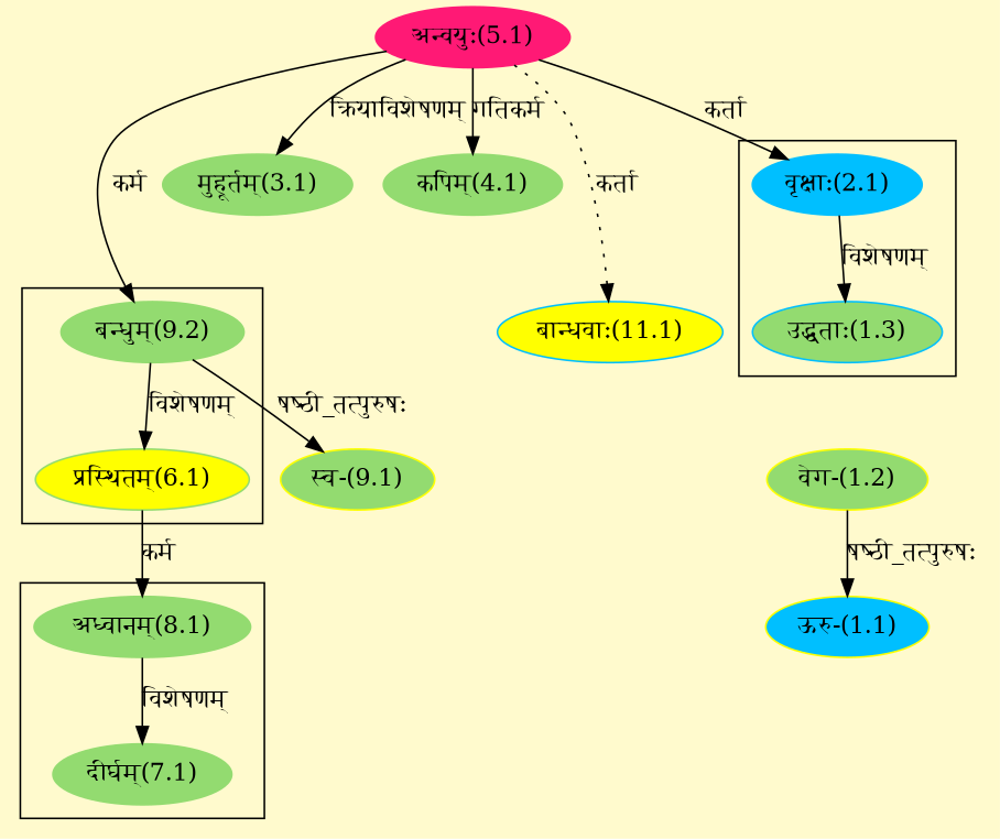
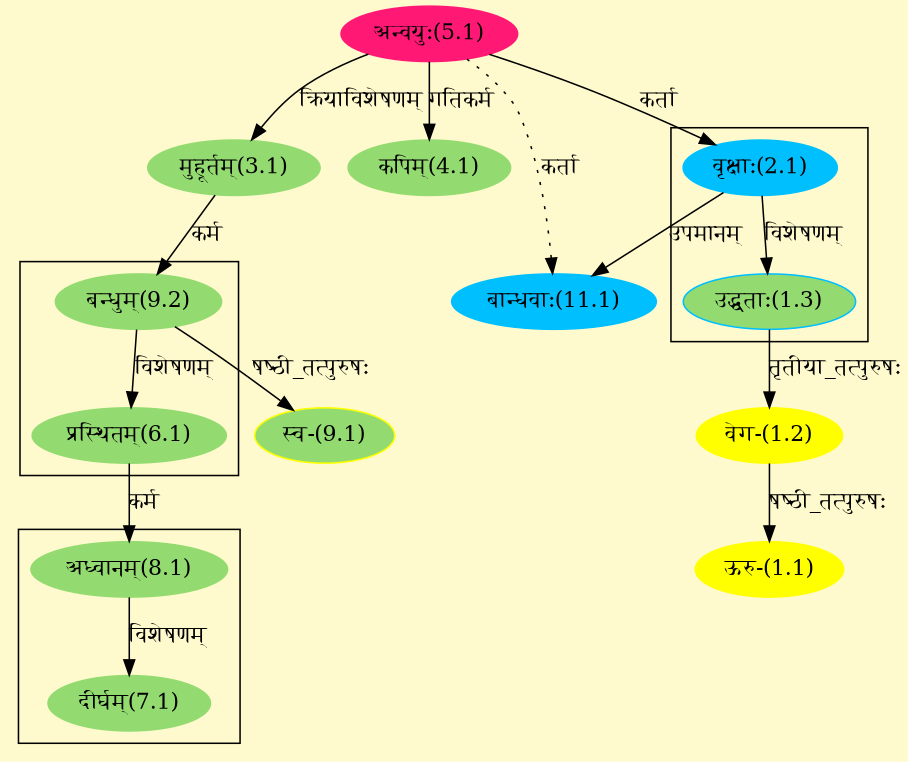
  digraph {
    bgcolor=lemonchiffon1
    compound=true
    rankdir=BT
    node [color="#93DB70" style=filled]
    edge [dir=back]
    n1 [color="#00BFFF" fillcolor="#93DB70" label="उद्धताः(1.3)"]
    n2 [color="#00BFFF" label="वृक्षाः(2.1)"]
-   n3 [label="प्रस्थितम्(6.1)" fillcolor="#FFFF00"]
+   n3 [label="प्रस्थितम्(6.1)"]
    n4 [label="बन्धुम्(9.2)"]
    n5 [label="दीर्घम्(7.1)"]
    n6 [label="अध्वानम्(8.1)"]
    n7 [color="#FF1975" label="अन्वयुः(5.1)"]
-   n8 [color="#FFFF00" label="ऊरु-(1.1)" fillcolor="#00BFFF"]
-   n9 [color="#FFFF00" label="वेग-(1.2)" fillcolor="#93DB70"]
+   n8 [color="#FFFF00" label="ऊरु-(1.1)"]
+   n9 [color="#FFFF00" label="वेग-(1.2)"]
    n10 [label="मुहूर्तम्(3.1)"]
    n11 [label="कपिम्(4.1)"]
    n12 [color="#FFFF00" fillcolor="#93DB70" label="स्व-(9.1)"]
-   n13 [color="#00BFFF" label="बान्धवाः(11.1)" fillcolor="#FFFF00"]
+   n13 [color="#00BFFF" label="बान्धवाः(11.1)"]
    subgraph cluster_1 {
      n1
      n2
    }
    subgraph cluster_2 {
      n3
      n4
    }
    subgraph cluster_3 {
      n5
      n6
    }
    n1 -> n2 [label="विशेषणम्"]
    n2 -> n7 [label="कर्ता"]
    n3 -> n4 [label="विशेषणम्"]
-   n4 -> n7 [label="कर्म"]
+   n4 -> n10 [label="कर्म"]
    n5 -> n6 [label="विशेषणम्"]
    n6 -> n3 [label="कर्म"]
    n8 -> n9 [label="षष्ठी_तत्पुरुषः"]
+   n9 -> n1 [label="तृतीया_तत्पुरुषः"]
    n10 -> n7 [label="क्रियाविशेषणम्"]
    n11 -> n7 [label="गतिकर्म"]
    n12 -> n4 [label="षष्ठी_तत्पुरुषः"]
+   n13 -> n2 [label="उपमानम्"]
    n13 -> n7 [label="कर्ता" style=dotted]
  }
